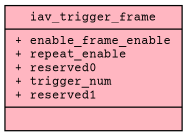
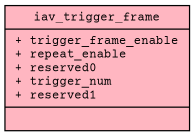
  digraph {
    fontname="Courier Prime"
-   n1 [color=black fillcolor=lightpink fontcolor=black fontname="Courier Prime" fontsize=10 height=0.2 label="{iav_trigger_frame\n|+ enable_frame_enable\l+ repeat_enable\l+ reserved0\l+ trigger_num\l+ reserved1\l|}" shape=record style=filled width=0.4]
+   n1 [color=black fillcolor=lightpink fontcolor=black fontname="Courier Prime" fontsize=10 height=0.2 label="{iav_trigger_frame\n|+ trigger_frame_enable\l+ repeat_enable\l+ reserved0\l+ trigger_num\l+ reserved1\l|}" shape=record style=filled width=0.4]
  }
